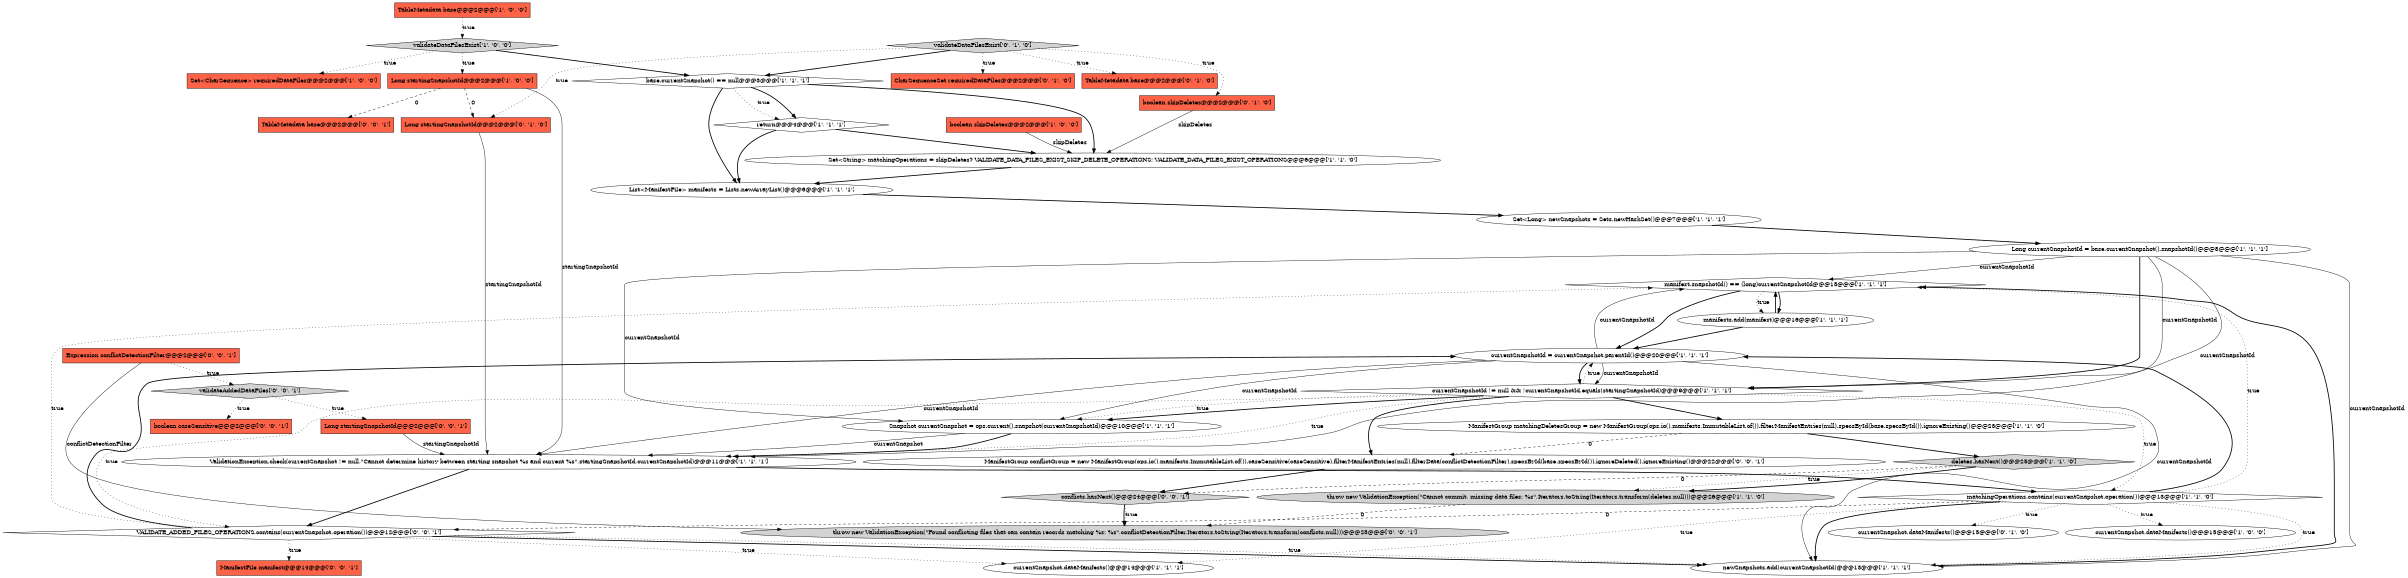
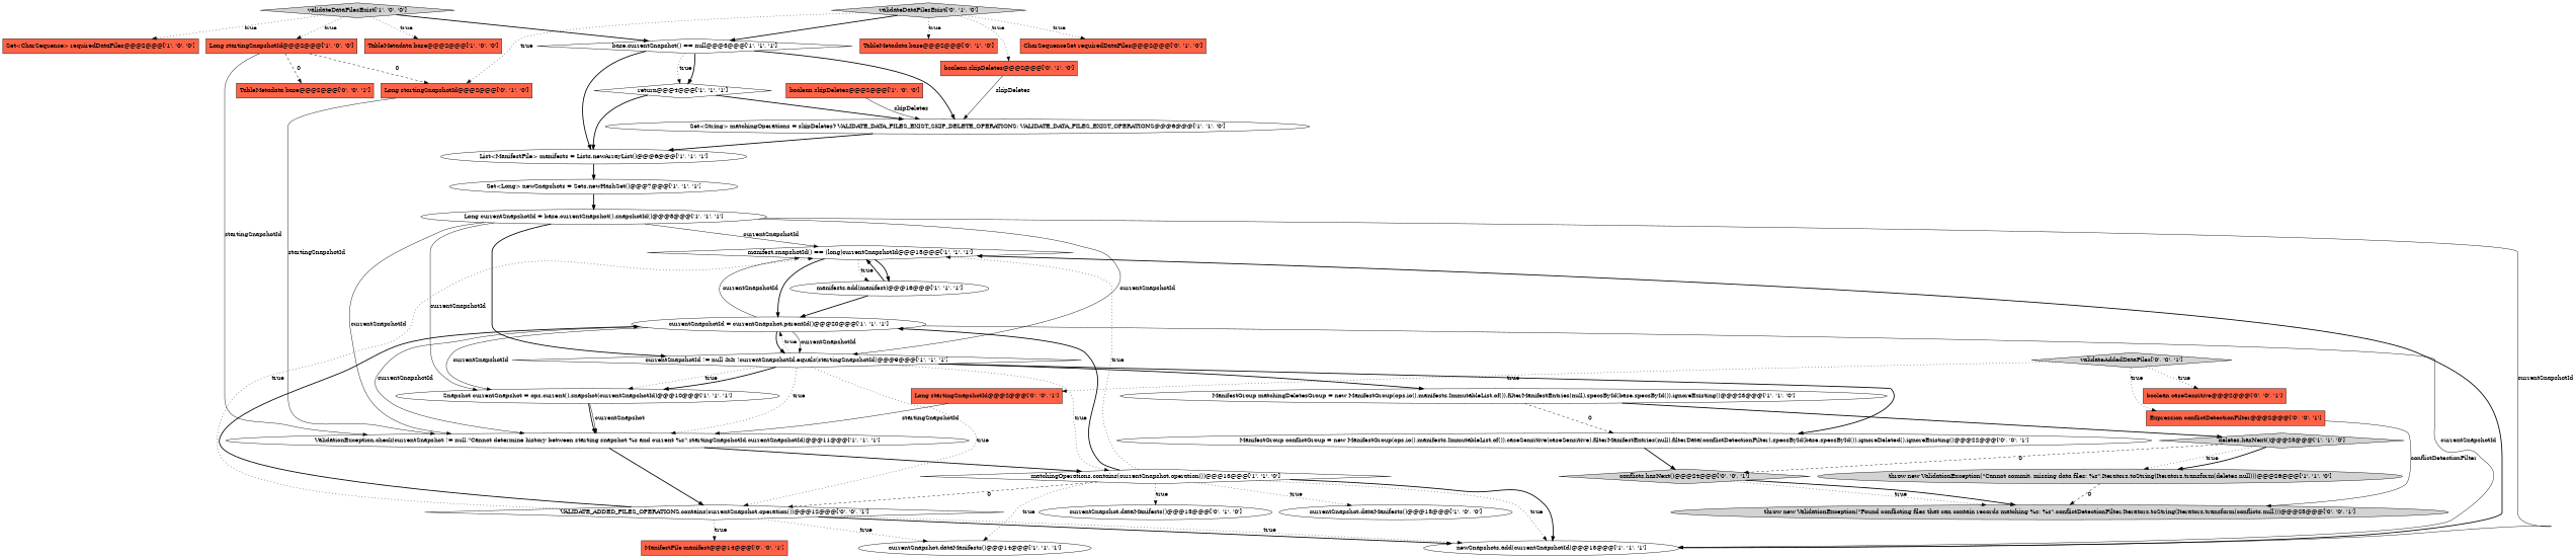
  digraph {
    node [fillcolor=white shape=ellipse style=filled]
    edge [style=bold]
    n1 [label="manifest.snapshotId() == (long)currentSnapshotId@@@15@@@['1', '1', '1']" shape=diamond]
    n2 [label="currentSnapshotId = currentSnapshot.parentId()@@@20@@@['1', '1', '1']"]
    n3 [label="manifests.add(manifest)@@@16@@@['1', '1', '1']"]
    n4 [label="ValidationException.check(currentSnapshot != null,\"Cannot determine history between starting snapshot %s and current %s\",startingSnapshotId,currentSnapshotId)@@@11@@@['1', '1', '1']"]
    n5 [label="Snapshot currentSnapshot = ops.current().snapshot(currentSnapshotId)@@@10@@@['1', '1', '1']"]
    n6 [label="currentSnapshotId != null && !currentSnapshotId.equals(startingSnapshotId)@@@9@@@['1', '1', '1']" shape=diamond]
    n7 [label="newSnapshots.add(currentSnapshotId)@@@13@@@['1', '1', '1']"]
    n8 [fillcolor=lightgray label="deletes.hasNext()@@@25@@@['1', '1', '0']" shape=diamond]
    n9 [fillcolor=lightgray label="throw new ValidationException(\"Cannot commit, missing data files: %s\",Iterators.toString(Iterators.transform(deletes,null)))@@@26@@@['1', '1', '0']"]
    n10 [fillcolor=lightgray label="conflicts.hasNext()@@@24@@@['0', '0', '1']" shape=diamond]
    n11 [fillcolor=lightgray label="throw new ValidationException(\"Found conflicting files that can contain records matching %s: %s\",conflictDetectionFilter,Iterators.toString(Iterators.transform(conflicts,null)))@@@25@@@['0', '0', '1']"]
    n12 [fillcolor=tomato label="Set<CharSequence> requiredDataFiles@@@2@@@['1', '0', '0']" shape=box]
    n13 [label="currentSnapshot.dataManifests()@@@15@@@['0', '1', '0']"]
    n14 [fillcolor=tomato label="Long startingSnapshotId@@@2@@@['1', '0', '0']" shape=box]
    n15 [fillcolor=tomato label="Long startingSnapshotId@@@2@@@['0', '1', '0']" shape=box]
    n16 [fillcolor=tomato label="TableMetadata base@@@2@@@['0', '0', '1']" shape=box]
    n17 [label="matchingOperations.contains(currentSnapshot.operation())@@@13@@@['1', '1', '0']" shape=diamond]
    n18 [label="VALIDATE_ADDED_FILES_OPERATIONS.contains(currentSnapshot.operation())@@@12@@@['0', '0', '1']" shape=diamond]
    n19 [label="ManifestGroup matchingDeletesGroup = new ManifestGroup(ops.io(),manifests,ImmutableList.of()).filterManifestEntries(null).specsById(base.specsById()).ignoreExisting()@@@23@@@['1', '1', '0']"]
    n20 [label="ManifestGroup conflictGroup = new ManifestGroup(ops.io(),manifests,ImmutableList.of()).caseSensitive(caseSensitive).filterManifestEntries(null).filterData(conflictDetectionFilter).specsById(base.specsById()).ignoreDeleted().ignoreExisting()@@@22@@@['0', '0', '1']"]
    n21 [label="return@@@4@@@['1', '1', '1']" shape=diamond]
    n22 [label="Set<String> matchingOperations = skipDeletes? VALIDATE_DATA_FILES_EXIST_SKIP_DELETE_OPERATIONS: VALIDATE_DATA_FILES_EXIST_OPERATIONS@@@6@@@['1', '1', '0']"]
    n23 [label="List<ManifestFile> manifests = Lists.newArrayList()@@@6@@@['1', '1', '1']"]
    n24 [label="Set<Long> newSnapshots = Sets.newHashSet()@@@7@@@['1', '1', '1']"]
    n25 [fillcolor=tomato label="Long startingSnapshotId@@@2@@@['0', '0', '1']" shape=box]
    n26 [label="Long currentSnapshotId = base.currentSnapshot().snapshotId()@@@8@@@['1', '1', '1']"]
    n27 [fillcolor=lightgray label="validateDataFilesExist['1', '0', '0']" shape=diamond]
    n28 [label="base.currentSnapshot() == null@@@3@@@['1', '1', '1']" shape=diamond]
    n29 [fillcolor=tomato label="TableMetadata base@@@2@@@['1', '0', '0']" shape=box]
    n30 [fillcolor=tomato label="boolean skipDeletes@@@2@@@['1', '0', '0']" shape=box]
    n31 [label="currentSnapshot.dataManifests()@@@14@@@['1', '1', '1']"]
    n32 [fillcolor=tomato label="boolean skipDeletes@@@2@@@['0', '1', '0']" shape=box]
    n33 [label="currentSnapshot.dataManifests()@@@15@@@['1', '0', '0']"]
    n34 [fillcolor=tomato label="ManifestFile manifest@@@14@@@['0', '0', '1']" shape=box]
    n35 [fillcolor=tomato label="CharSequenceSet requiredDataFiles@@@2@@@['0', '1', '0']" shape=box]
    n36 [fillcolor=tomato label="Expression conflictDetectionFilter@@@2@@@['0', '0', '1']" shape=box]
    n37 [fillcolor=tomato label="boolean caseSensitive@@@2@@@['0', '0', '1']" shape=box]
    n38 [fillcolor=tomato label="TableMetadata base@@@2@@@['0', '1', '0']" shape=box]
    n39 [fillcolor=lightgray label="validateDataFilesExist['0', '1', '0']" shape=diamond]
    n40 [fillcolor=lightgray label="validateAddedDataFiles['0', '0', '1']" shape=diamond]
    n1 -> n2
    n1 -> n3
    n1 -> n3 [label=true style=dotted]
    n2 -> n1 [label=currentSnapshotId style=solid]
    n2 -> n4 [label=currentSnapshotId style=solid]
    n2 -> n5 [label=currentSnapshotId style=solid]
    n2 -> n6 [label=currentSnapshotId style=solid]
    n2 -> n6
    n2 -> n7 [label=currentSnapshotId style=solid]
    n3 -> n1
    n3 -> n2
    n4 -> n17
    n4 -> n18
    n5 -> n4
    n5 -> n4 [label=currentSnapshot style=solid]
    n6 -> n2 [label=true style=dotted]
    n6 -> n4 [label=true style=dotted]
    n6 -> n5 [label=true style=dotted]
    n6 -> n5
    n6 -> n17 [label=true style=dotted]
    n6 -> n18 [label=true style=dotted]
    n6 -> n19
    n6 -> n20
    n7 -> n1
    n8 -> n9 [label=true style=dotted]
    n8 -> n9
    n8 -> n10 [label=0 style=dashed]
    n9 -> n11 [label=0 style=dashed]
    n10 -> n11 [label=true style=dotted]
    n10 -> n11
    n14 -> n4 [label=startingSnapshotId style=solid]
    n14 -> n15 [label=0 style=dashed]
    n14 -> n16 [label=0 style=dashed]
    n15 -> n4 [label=startingSnapshotId style=solid]
    n17 -> n1 [label=true style=dotted]
    n17 -> n2
    n17 -> n7 [label=true style=dotted]
    n17 -> n7
    n17 -> n13 [label=true style=dotted]
    n17 -> n18 [label=0 style=dashed]
    n17 -> n31 [label=true style=dotted]
    n17 -> n33 [label=true style=dotted]
    n18 -> n1 [label=true style=dotted]
    n18 -> n2
    n18 -> n7
    n18 -> n7 [label=true style=dotted]
    n18 -> n31 [label=true style=dotted]
    n18 -> n34 [label=true style=dotted]
    n19 -> n8
    n19 -> n20 [label=0 style=dashed]
    n20 -> n10
    n21 -> n22
    n21 -> n23
    n22 -> n23
    n23 -> n24
    n24 -> n26
    n25 -> n4 [label=startingSnapshotId style=solid]
    n26 -> n1 [label=currentSnapshotId style=solid]
    n26 -> n4 [label=currentSnapshotId style=solid]
    n26 -> n5 [label=currentSnapshotId style=solid]
    n26 -> n6
    n26 -> n6 [label=currentSnapshotId style=solid]
    n26 -> n7 [label=currentSnapshotId style=solid]
    n27 -> n12 [label=true style=dotted]
    n27 -> n14 [label=true style=dotted]
    n27 -> n28
-   n29 -> n27 [label=true style=dotted]
+   n27 -> n29 [label=true style=dotted]
    n28 -> n21 [label=true style=dotted]
    n28 -> n21
    n28 -> n22
    n28 -> n23
    n30 -> n22 [label=skipDeletes style=solid]
    n32 -> n22 [label=skipDeletes style=solid]
    n36 -> n11 [label=conflictDetectionFilter style=solid]
    n39 -> n15 [label=true style=dotted]
    n39 -> n28
    n39 -> n32 [label=true style=dotted]
    n39 -> n35 [label=true style=dotted]
    n39 -> n38 [label=true style=dotted]
    n40 -> n25 [label=true style=dotted]
-   n36 -> n40 [label=true style=dotted]
+   n40 -> n36 [label=true style=dotted]
    n40 -> n37 [label=true style=dotted]
  }
